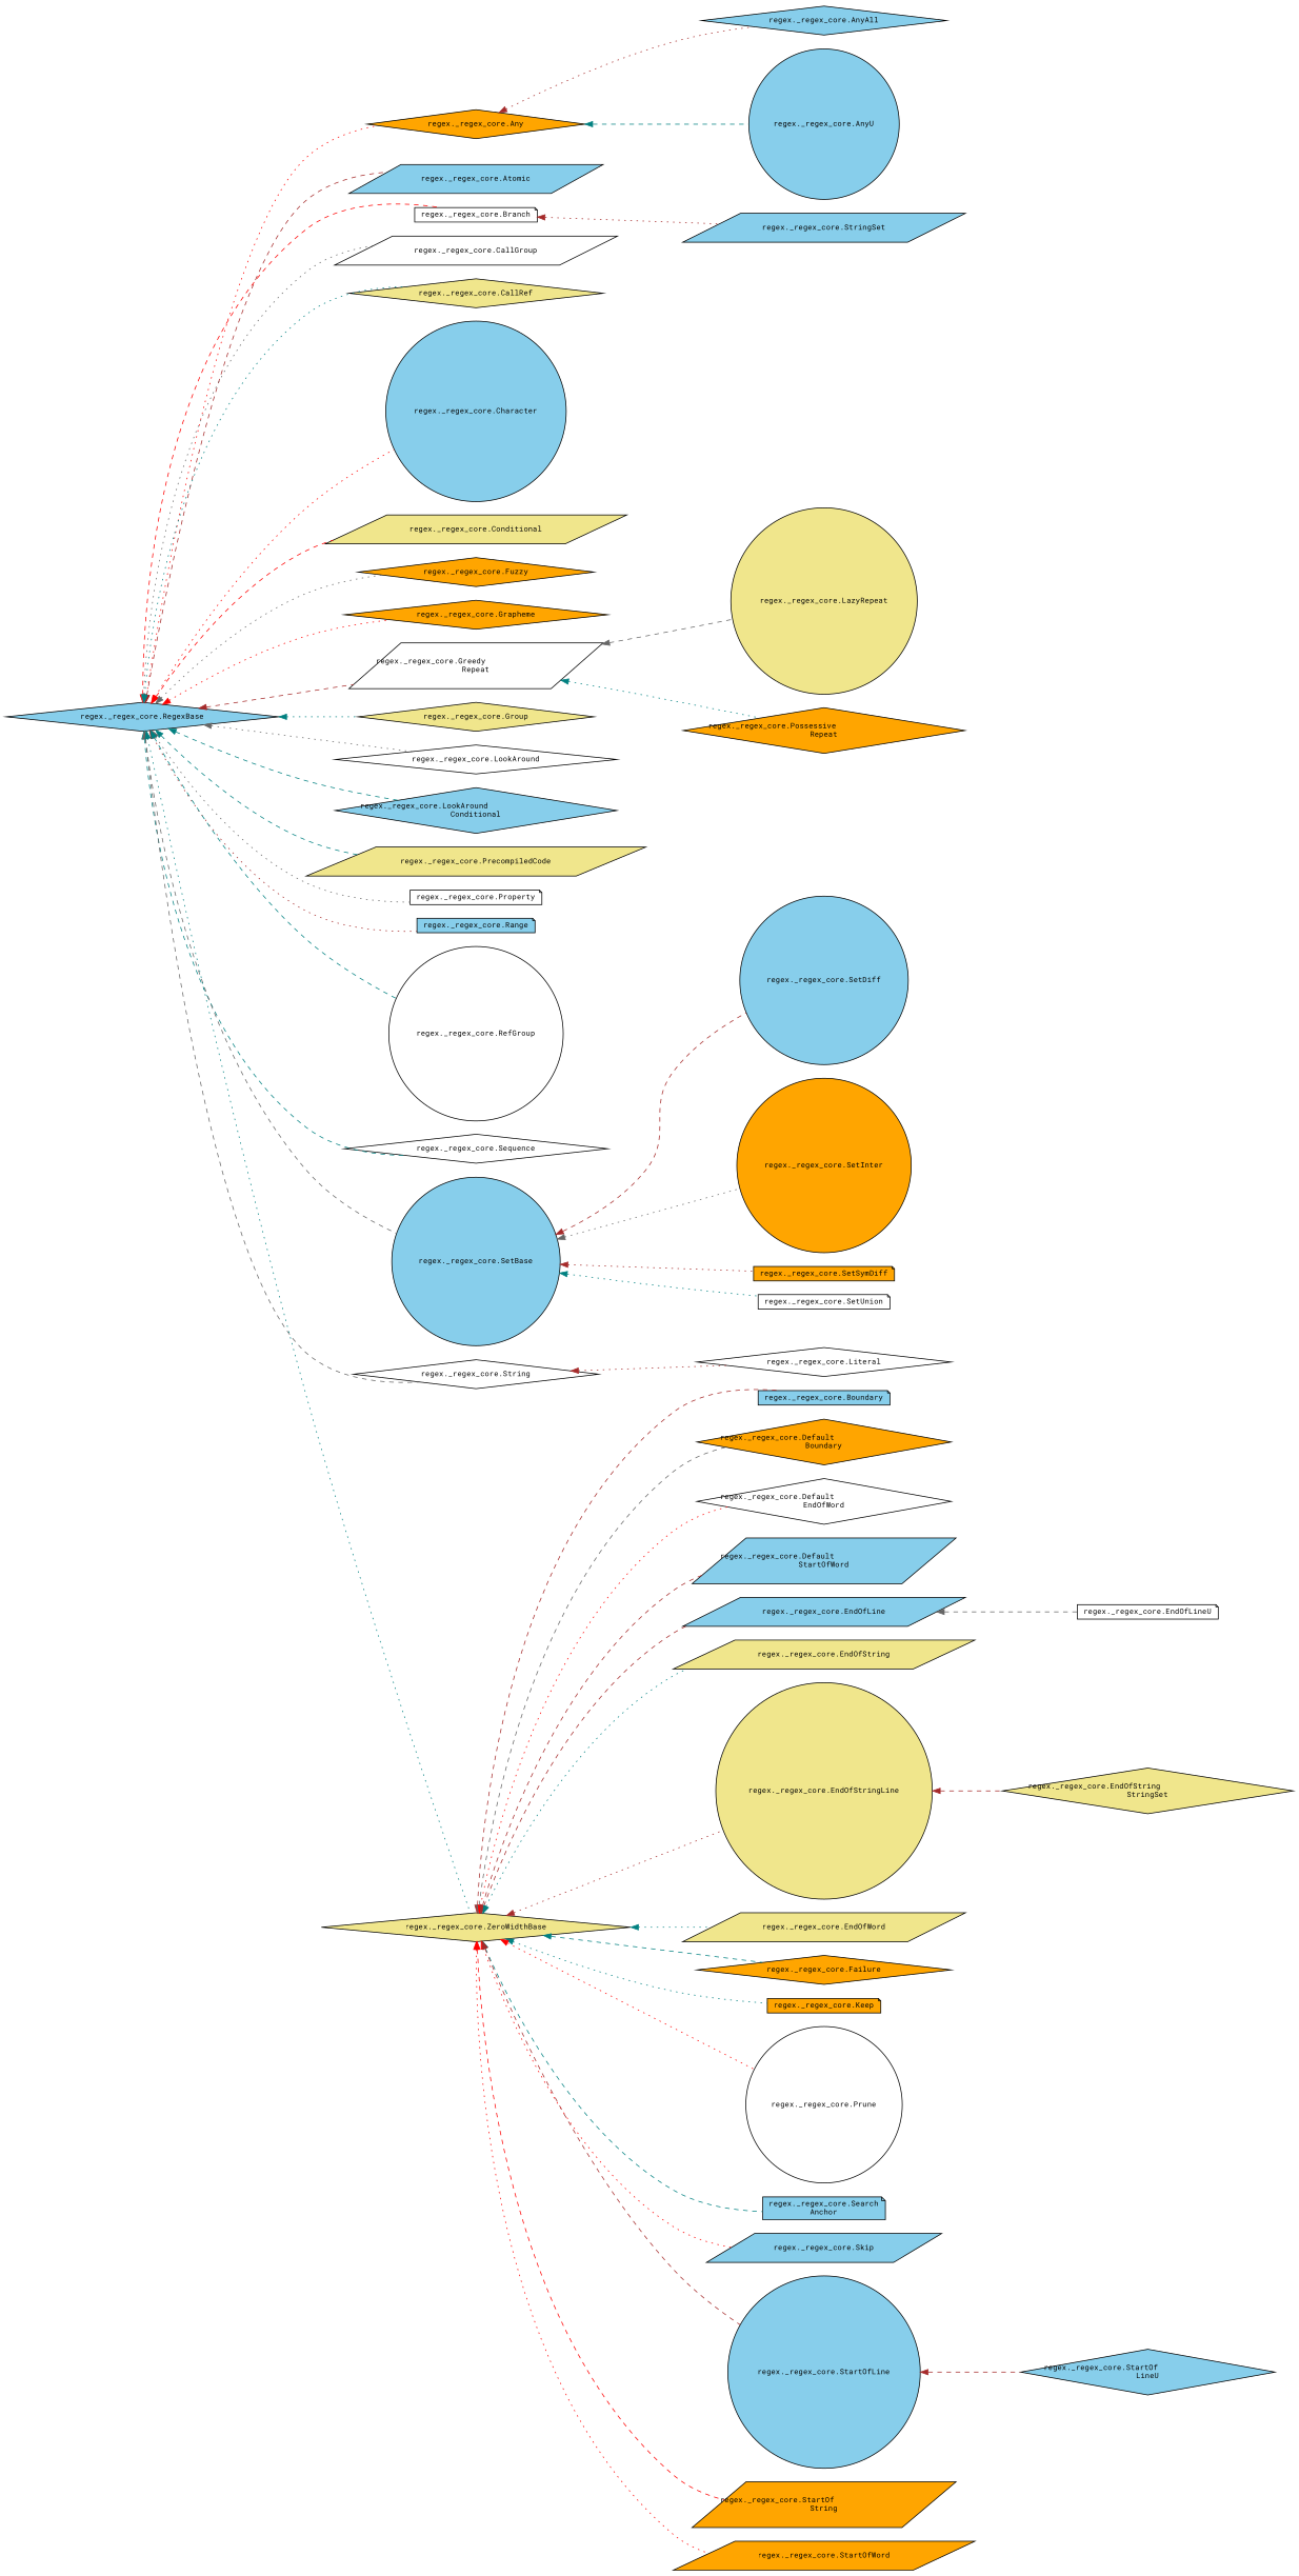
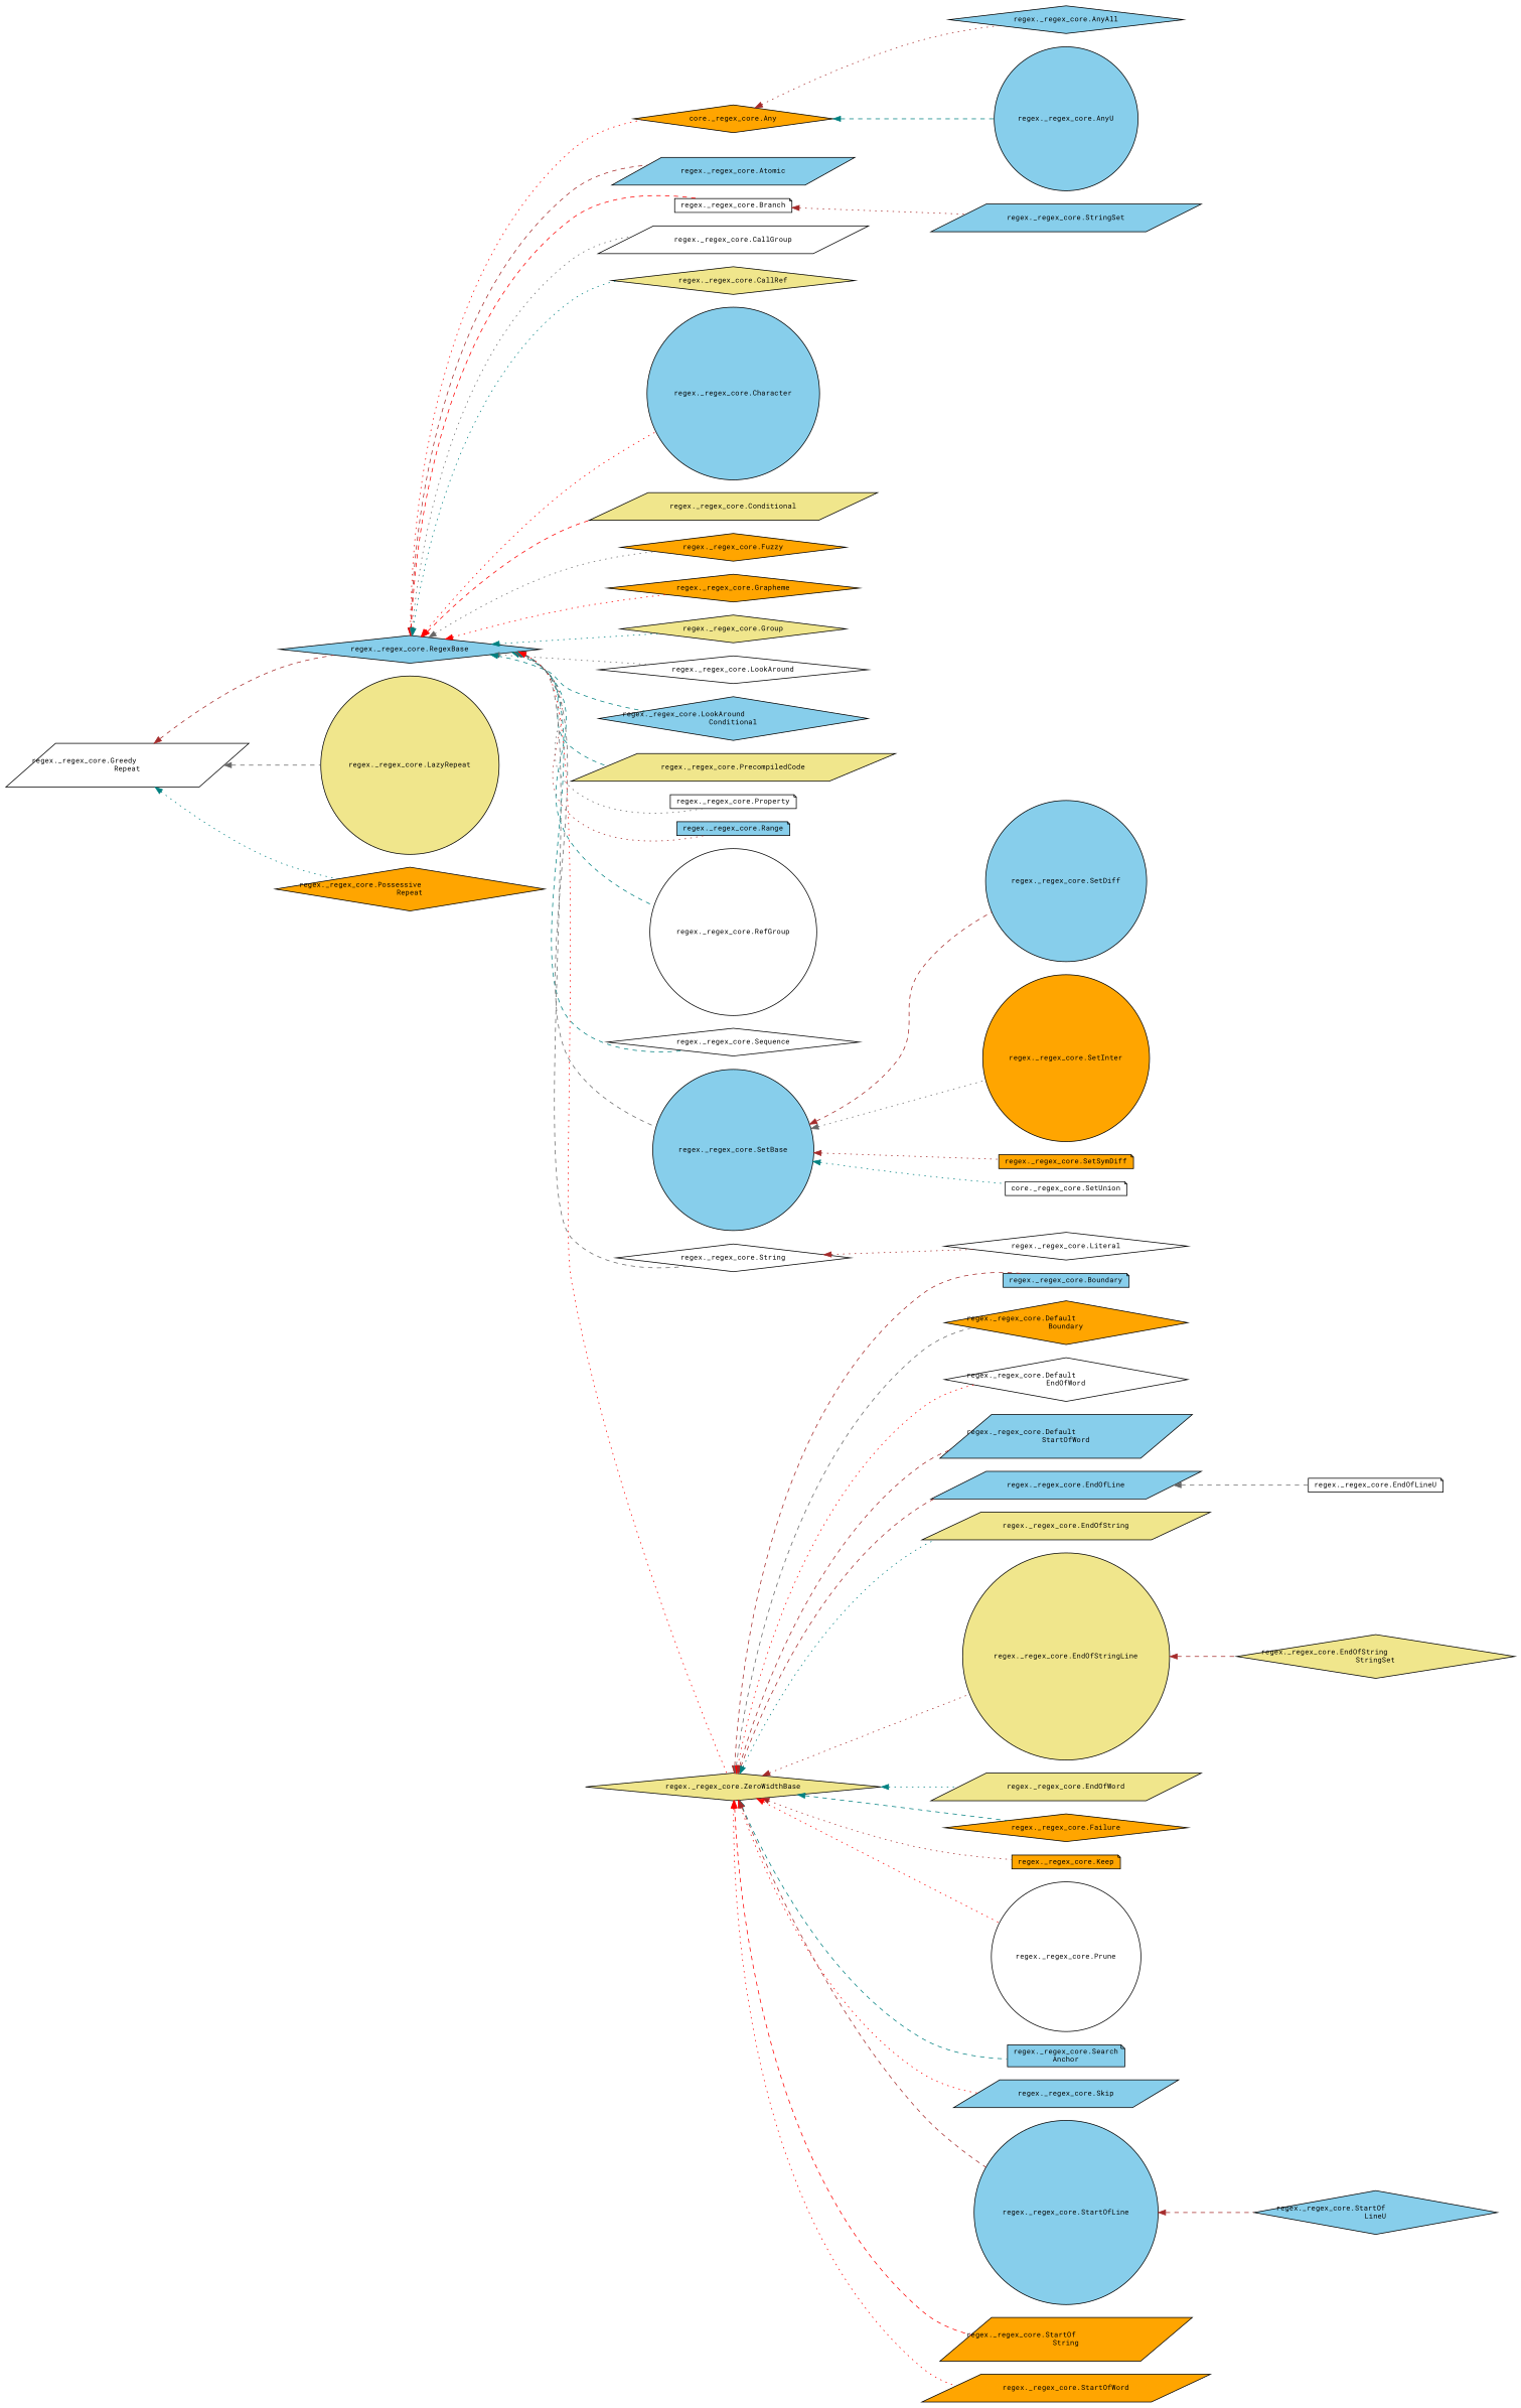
  digraph {
    fontname="Roboto Mono"
    rankdir=LR
    node [color=black fillcolor=skyblue fontname="Roboto Mono" fontsize=10 shape=diamond style=filled]
    edge [color=brown dir=back fontname="Roboto Mono" fontsize=10 labelfontname=Helvetica labelfontsize=10 style=dotted]
    n1 [height=0.2 label="regex._regex_core.RegexBase" width=0.4]
-   n2 [fillcolor=orange height=0.2 label="regex._regex_core.Any" width=0.4]
+   n2 [fillcolor=orange height=0.2 label="core._regex_core.Any" width=0.4]
    n3 [height=0.2 label="regex._regex_core.Atomic" shape=parallelogram width=0.4]
    n4 [fillcolor=white height=0.2 label="regex._regex_core.Branch" shape=note width=0.4]
    n5 [fillcolor=white height=0.2 label="regex._regex_core.CallGroup" shape=parallelogram width=0.4]
    n6 [fillcolor=khaki height=0.2 label="regex._regex_core.CallRef" width=0.4]
    n7 [height=0.2 label="regex._regex_core.Character" shape=circle width=0.4]
    n8 [fillcolor=khaki height=0.2 label="regex._regex_core.Conditional" shape=parallelogram width=0.4]
    n9 [fillcolor=orange height=0.2 label="regex._regex_core.Fuzzy" width=0.4]
    n10 [fillcolor=orange height=0.2 label="regex._regex_core.Grapheme" width=0.4]
    n11 [fillcolor=white height=0.2 label="regex._regex_core.Greedy\lRepeat" shape=parallelogram width=0.4]
    n12 [fillcolor=khaki height=0.2 label="regex._regex_core.Group" width=0.4]
    n13 [fillcolor=white height=0.2 label="regex._regex_core.LookAround" width=0.4]
    n14 [height=0.2 label="regex._regex_core.LookAround\lConditional" width=0.4]
    n15 [fillcolor=khaki height=0.2 label="regex._regex_core.PrecompiledCode" shape=parallelogram width=0.4]
    n16 [fillcolor=white height=0.2 label="regex._regex_core.Property" shape=note width=0.4]
    n17 [height=0.2 label="regex._regex_core.Range" shape=note width=0.4]
    n18 [fillcolor=white height=0.2 label="regex._regex_core.RefGroup" shape=circle width=0.4]
    n19 [fillcolor=white height=0.2 label="regex._regex_core.Sequence" width=0.4]
    n20 [height=0.2 label="regex._regex_core.SetBase" shape=circle width=0.4]
    n21 [fillcolor=white height=0.2 label="regex._regex_core.String" width=0.4]
    n22 [fillcolor=khaki height=0.2 label="regex._regex_core.ZeroWidthBase" width=0.4]
    n23 [height=0.2 label="regex._regex_core.AnyAll" width=0.4]
    n24 [height=0.2 label="regex._regex_core.AnyU" shape=circle width=0.4]
    n25 [height=0.2 label="regex._regex_core.StringSet" shape=parallelogram width=0.4]
    n26 [fillcolor=khaki height=0.2 label="regex._regex_core.LazyRepeat" shape=circle width=0.4]
    n27 [fillcolor=orange height=0.2 label="regex._regex_core.Possessive\lRepeat" width=0.4]
    n28 [height=0.2 label="regex._regex_core.SetDiff" shape=circle width=0.4]
    n29 [fillcolor=orange height=0.2 label="regex._regex_core.SetInter" shape=circle width=0.4]
    n30 [fillcolor=orange height=0.2 label="regex._regex_core.SetSymDiff" shape=note width=0.4]
-   n31 [fillcolor=white height=0.2 label="regex._regex_core.SetUnion" shape=note width=0.4]
+   n31 [fillcolor=white height=0.2 label="core._regex_core.SetUnion" shape=note width=0.4]
    n32 [fillcolor=white height=0.2 label="regex._regex_core.Literal" width=0.4]
    n33 [height=0.2 label="regex._regex_core.Boundary" shape=note width=0.4]
    n34 [fillcolor=orange height=0.2 label="regex._regex_core.Default\lBoundary" width=0.4]
    n35 [fillcolor=white height=0.2 label="regex._regex_core.Default\lEndOfWord" width=0.4]
    n36 [height=0.2 label="regex._regex_core.Default\lStartOfWord" shape=parallelogram width=0.4]
    n37 [height=0.2 label="regex._regex_core.EndOfLine" shape=parallelogram width=0.4]
    n38 [fillcolor=khaki height=0.2 label="regex._regex_core.EndOfString" shape=parallelogram width=0.4]
    n39 [fillcolor=khaki height=0.2 label="regex._regex_core.EndOfStringLine" shape=circle width=0.4]
    n40 [fillcolor=khaki height=0.2 label="regex._regex_core.EndOfWord" shape=parallelogram width=0.4]
    n41 [fillcolor=orange height=0.2 label="regex._regex_core.Failure" width=0.4]
    n42 [fillcolor=orange height=0.2 label="regex._regex_core.Keep" shape=note width=0.4]
    n43 [fillcolor=white height=0.2 label="regex._regex_core.Prune" shape=circle width=0.4]
    n44 [height=0.2 label="regex._regex_core.Search\lAnchor" shape=note width=0.4]
    n45 [height=0.2 label="regex._regex_core.Skip" shape=parallelogram width=0.4]
    n46 [height=0.2 label="regex._regex_core.StartOfLine" shape=circle width=0.4]
    n47 [fillcolor=orange height=0.2 label="regex._regex_core.StartOf\lString" shape=parallelogram width=0.4]
    n48 [fillcolor=orange height=0.2 label="regex._regex_core.StartOfWord" shape=parallelogram width=0.4]
    n49 [fillcolor=white height=0.2 label="regex._regex_core.EndOfLineU" shape=note width=0.4]
    n50 [fillcolor=khaki height=0.2 label="regex._regex_core.EndOfString\lStringSet" width=0.4]
    n51 [height=0.2 label="regex._regex_core.StartOf\lLineU" width=0.4]
    n1 -> n2 [color=red]
    n1 -> n3 [style=dashed]
    n1 -> n4 [color=red style=dashed]
    n1 -> n5 [color=gray40]
    n1 -> n6 [color=teal]
    n1 -> n7 [color=red]
    n1 -> n8 [color=red style=dashed]
    n1 -> n9 [color=gray40]
    n1 -> n10 [color=red]
-   n1 -> n11 [style=dashed]
+   n11 -> n1 [style=dashed]
    n1 -> n12 [color=teal]
    n1 -> n13 [color=gray40]
    n1 -> n14 [color=teal style=dashed]
    n1 -> n15 [color=teal style=dashed]
    n1 -> n16 [color=gray40]
    n1 -> n17
    n1 -> n18 [color=teal style=dashed]
    n1 -> n19 [color=teal style=dashed]
    n1 -> n20 [color=gray40 style=dashed]
    n1 -> n21 [color=gray40 style=dashed]
-   n1 -> n22 [color=teal]
+   n1 -> n22 [color=red]
    n2 -> n23
    n2 -> n24 [color=teal style=dashed]
    n4 -> n25
    n11 -> n26 [color=gray40 style=dashed]
    n11 -> n27 [color=teal]
    n20 -> n28 [style=dashed]
    n20 -> n29 [color=gray40]
    n20 -> n30
    n20 -> n31 [color=teal]
    n21 -> n32
    n22 -> n33 [style=dashed]
    n22 -> n34 [color=gray40 style=dashed]
    n22 -> n35 [color=red]
    n22 -> n36 [style=dashed]
    n22 -> n37 [style=dashed]
    n22 -> n38 [color=teal]
    n22 -> n39
    n22 -> n40 [color=teal]
    n22 -> n41 [color=teal style=dashed]
-   n22 -> n42 [color=teal]
+   n22 -> n42
    n22 -> n43 [color=red]
    n22 -> n44 [color=teal style=dashed]
    n22 -> n45 [color=red]
    n22 -> n46 [style=dashed]
    n22 -> n47 [color=red style=dashed]
    n22 -> n48 [color=red]
    n37 -> n49 [color=gray40 style=dashed]
    n39 -> n50 [style=dashed]
    n46 -> n51 [style=dashed]
  }
